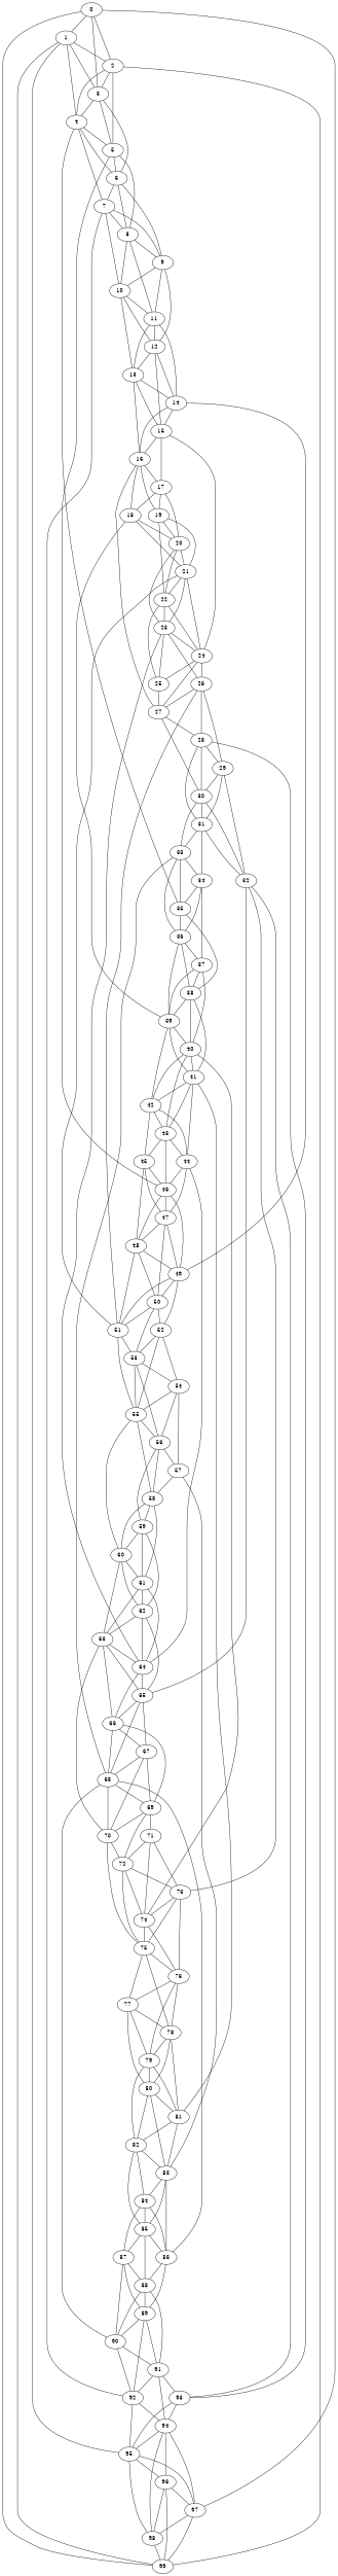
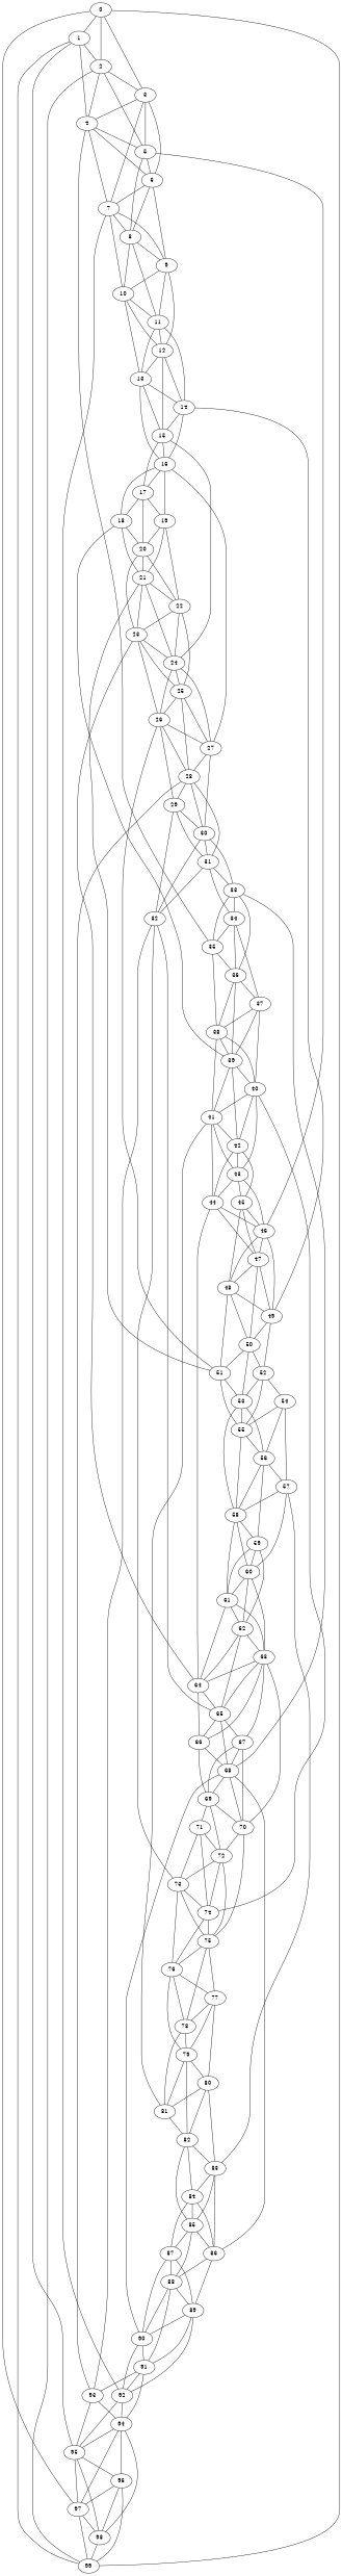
  strict graph {
    edge [is_available=True prob=1.0]
    0
    1
    2
    3
    97
    99
    4
    95
    5
    6
    98
    7
    35
    8
    46
    9
    10
    92
    36
    38
    11
    49
    47
    48
    12
    13
    94
    14
    15
    16
    17
    24
    18
    19
    27
    51
    50
    52
    20
    25
    26
    21
    39
    22
    28
    30
    23
    40
    41
    42
    64
    53
    55
    29
    65
    66
    31
    93
    32
    33
    34
    73
    68
    37
    70
    69
    86
    90
    67
    74
    75
    76
    43
    44
    81
    45
    83
    82
    54
    56
    58
    57
    59
    60
    61
    62
    63
    84
    85
    72
    71
    88
    89
    91
    77
    78
    79
    80
    87
    96
    0 -- 1
    0 -- 2 [prob=0.729649277186]
    0 -- 3 [prob=0.0893434564502]
    0 -- 97 [prob=0.487830721638]
    0 -- 99 [prob=0.152150472562]
    1 -- 2 [prob=0.532089158745]
-   1 -- 3
+   7 -- 3
    1 -- 99 [prob=0.256786447752]
    1 -- 4 [prob=0.376295467251]
    1 -- 95 [prob=0.943707578266]
    2 -- 3 [prob=0.147151911474]
    2 -- 99
    2 -- 4
    2 -- 5 [prob=0.624202322952]
    3 -- 4 [prob=0.902813365891]
    3 -- 5 [prob=0.902502142648]
    3 -- 6 [prob=0.658277464476]
    97 -- 99 [prob=0.80254002105]
    97 -- 98 [prob=0.609161273434]
    4 -- 5 [prob=0.961570457038]
    4 -- 6 [prob=0.202169443395]
    4 -- 7
    4 -- 35 [prob=0.844697738046]
    95 -- 97
    95 -- 98 [prob=0.229879897781]
    95 -- 96 [prob=0.150806915335]
    5 -- 6 [prob=0.41739634333]
    5 -- 8 [prob=0.933306250705]
    5 -- 46
    6 -- 7 [prob=0.809132562273]
    6 -- 8 [prob=0.737634487745]
    6 -- 9 [prob=0.153193938773]
    98 -- 99 [prob=0.59782422243]
    7 -- 8 [prob=0.993253989543]
    7 -- 9 [prob=0.616604799164]
    7 -- 10 [prob=0.29783868836]
    7 -- 92
    35 -- 36
    35 -- 38 [prob=0.21057255106]
    8 -- 9 [prob=0.843790367856]
    8 -- 10 [prob=0.33170992325]
    8 -- 11
    46 -- 49 [prob=0.724792970341]
    46 -- 47 [prob=0.985594166596]
    46 -- 48
    9 -- 10
    9 -- 11 [prob=0.489190310766]
    9 -- 12 [prob=0.238762677382]
    10 -- 11 [prob=0.165854330161]
    10 -- 12
    10 -- 13 [prob=0.65156509246]
    92 -- 95 [prob=0.927823070531]
    92 -- 94 [prob=0.0455431569757]
    36 -- 38 [prob=0.996162442992]
    36 -- 39 [prob=0.744581871253]
    36 -- 37 [prob=0.158732948144]
    38 -- 39 [prob=0.791631352761]
    38 -- 40
    38 -- 41 [prob=0.308289951307]
    11 -- 12 [prob=0.531340573471]
    11 -- 13
    11 -- 14 [prob=0.474217540592]
-   49 -- 51 [prob=0.859127143773]
    49 -- 50 [prob=0.0229951167018]
    49 -- 52
    47 -- 49 [prob=0.737165837156]
    47 -- 48
    47 -- 50 [prob=0.0195733403092]
    48 -- 49 [prob=0.657217208922]
    48 -- 51 [prob=0.209612792967]
    48 -- 50 [prob=0.295904282753]
    12 -- 13 [prob=0.0143440460844]
    12 -- 14 [prob=0.649912580937]
    12 -- 15 [prob=0.250502087404]
    13 -- 14 [prob=0.272576628819]
    13 -- 15 [prob=0.450057216445]
    13 -- 16 [prob=0.433118263437]
    94 -- 97 [prob=0.172926936664]
    94 -- 95 [prob=0.122866523499]
    94 -- 98 [prob=0.481984800693]
    94 -- 96 [prob=0.319838840601]
    14 -- 49 [prob=0.796933236779]
    14 -- 15 [prob=0.160762606743]
    14 -- 16
    15 -- 16 [prob=0.893490619049]
    15 -- 17
    15 -- 24
    16 -- 17 [prob=0.37986255482]
    16 -- 18 [prob=0.448075992929]
    16 -- 19 [prob=0.00648851570475]
    16 -- 27
    17 -- 18 [prob=0.212925866309]
    17 -- 19 [prob=0.952785798203]
    17 -- 20 [prob=0.309696495234]
    24 -- 27 [prob=0.871723747368]
    24 -- 25 [prob=0.000101767756407]
    24 -- 26 [prob=0.853193520528]
    18 -- 20
    18 -- 21 [prob=0.472968973844]
    18 -- 39 [prob=0.216585115923]
    19 -- 20 [prob=0.470154429849]
    19 -- 21 [prob=0.161352314218]
    19 -- 22 [prob=0.675084814217]
    27 -- 28 [prob=0.398670696884]
    27 -- 30 [prob=0.671040447682]
    51 -- 53 [prob=0.614780080326]
    51 -- 55 [prob=0.393977659739]
    50 -- 51
    50 -- 52
    50 -- 53 [prob=0.23056435205]
    52 -- 53 [prob=0.167330129696]
    52 -- 55 [prob=0.339043103587]
    52 -- 54
    20 -- 21 [prob=0.0549141390963]
    20 -- 22 [prob=0.638304094628]
    20 -- 23
    25 -- 27 [prob=0.570730921561]
+   25 -- 26 [prob=0.709853866919]
+   25 -- 28 [prob=0.998349778069]
    26 -- 27 [prob=0.230037172023]
    26 -- 51 [prob=0.925019463091]
    26 -- 28 [prob=0.669634341796]
    26 -- 29 [prob=0.329023143736]
    21 -- 24 [prob=0.604709858071]
    21 -- 51 [prob=0.192070874829]
    21 -- 22 [prob=0.3573127662]
    21 -- 23 [prob=0.391241066904]
    39 -- 40
    39 -- 41
    39 -- 42
    22 -- 24 [prob=0.563978206196]
    22 -- 25 [prob=0.0387679485521]
    22 -- 23 [prob=0.0212865746983]
    28 -- 30
    28 -- 29 [prob=0.430887498618]
    28 -- 31 [prob=0.839814633946]
    28 -- 93 [prob=0.405083866981]
    30 -- 31 [prob=0.52856164076]
    30 -- 32 [prob=0.356197937021]
    30 -- 33 [prob=0.815411686345]
    23 -- 24 [prob=0.523645642841]
    23 -- 25
    23 -- 26
    23 -- 64 [prob=0.111778822017]
    40 -- 41 [prob=0.242594582476]
    40 -- 42 [prob=0.521881573551]
    40 -- 74 [prob=0.938480713956]
    40 -- 43
    41 -- 42 [prob=0.21064606677]
    41 -- 43 [prob=0.00613593587347]
    41 -- 44 [prob=0.348894977088]
    41 -- 81 [prob=0.681764493659]
    42 -- 43 [prob=0.390715427217]
    42 -- 44 [prob=0.404020831243]
    42 -- 45 [prob=0.0924630187034]
    64 -- 65 [prob=0.681766747053]
    64 -- 66 [prob=0.163735413832]
    53 -- 55 [prob=0.498451181884]
-   53 -- 54 [prob=0.219215291708]
+   53 -- 58 [prob=0.219215291708]
    53 -- 56 [prob=0.62812512892]
    55 -- 56
    55 -- 58
    29 -- 30 [prob=0.817310242562]
    29 -- 31 [prob=0.389584551269]
    29 -- 32 [prob=0.96345640183]
    65 -- 66 [prob=0.895099283529]
    65 -- 68 [prob=0.314600799168]
    65 -- 67 [prob=0.187340669221]
    66 -- 68 [prob=0.978322730324]
    66 -- 69 [prob=0.0666651846445]
-   66 -- 67 [prob=0.137845168556]
+   63 -- 67 [prob=0.137845168556]
    31 -- 32 [prob=0.336441564191]
    31 -- 33
    31 -- 34
    93 -- 95 [prob=0.499439096571]
    93 -- 94 [prob=0.816363455925]
    32 -- 65 [prob=0.615124553412]
    32 -- 93
    32 -- 73 [prob=0.0892439466236]
    33 -- 35 [prob=0.625630420536]
    33 -- 36 [prob=0.982291824454]
    33 -- 34
    33 -- 68 [prob=0.150867871495]
    34 -- 35
    34 -- 36 [prob=0.875906151757]
    34 -- 37 [prob=0.295346356737]
    73 -- 74 [prob=0.0660799929157]
    73 -- 75 [prob=0.840353192217]
    73 -- 76 [prob=0.273811574916]
    68 -- 70 [prob=0.697665620154]
    68 -- 69 [prob=0.920426515225]
    68 -- 86
    68 -- 90
    37 -- 38
    37 -- 39
    37 -- 40 [prob=0.461807383718]
    70 -- 75
    70 -- 72
    69 -- 70
    69 -- 72 [prob=0.00239547842137]
    69 -- 71 [prob=0.805918675543]
    86 -- 88 [prob=0.25501326629]
    86 -- 89 [prob=0.440188018926]
    90 -- 92
    90 -- 91 [prob=0.0462826797884]
    67 -- 68 [prob=0.694152967736]
    67 -- 70 [prob=0.372079373906]
    67 -- 69 [prob=0.106543986768]
    74 -- 75 [prob=0.0185874264277]
    74 -- 76 [prob=0.869915479158]
    75 -- 76 [prob=0.142438813503]
    75 -- 77
    75 -- 78 [prob=0.050771199462]
    76 -- 77
    76 -- 78 [prob=0.832680518633]
    76 -- 79
    43 -- 46 [prob=0.682336088067]
    43 -- 44 [prob=0.521372102362]
    43 -- 45 [prob=0.641589669791]
    44 -- 46 [prob=0.830026524608]
    44 -- 47
    44 -- 64 [prob=0.623960560566]
-   81 -- 83 [prob=0.303172783498]
    81 -- 82
    45 -- 46 [prob=0.726339147113]
    45 -- 47 [prob=0.0413647332061]
    45 -- 48 [prob=0.40286585812]
    83 -- 86 [prob=0.953815910756]
    83 -- 84 [prob=0.304153154333]
    83 -- 85
    82 -- 83 [prob=0.110122033865]
    82 -- 84 [prob=0.816063205822]
    82 -- 85
    54 -- 55 [prob=0.410232958094]
    54 -- 56 [prob=0.0698150905823]
    54 -- 57 [prob=0.270994730028]
    56 -- 58 [prob=0.31345868525]
    56 -- 57 [prob=0.767819654972]
    56 -- 59
    58 -- 59 [prob=0.863642286269]
    58 -- 60
    58 -- 61
    57 -- 83 [prob=0.236545695943]
    57 -- 58 [prob=0.0712985481131]
-   55 -- 60 [prob=0.219630774728]
+   57 -- 60 [prob=0.219630774728]
    59 -- 60 [prob=0.377111553727]
    59 -- 61 [prob=0.86100120944]
    59 -- 62 [prob=0.64537794542]
    60 -- 61 [prob=0.223683996855]
    60 -- 62 [prob=0.647282363532]
    60 -- 63 [prob=0.584235947817]
    61 -- 64 [prob=0.067931629663]
    61 -- 62 [prob=0.902184264738]
    61 -- 63 [prob=0.9982920449]
    62 -- 64 [prob=0.544078702667]
    62 -- 65 [prob=0.070136464701]
    62 -- 63
    63 -- 64 [prob=0.285437417413]
    63 -- 65
    63 -- 66 [prob=0.789543796798]
    63 -- 70 [prob=0.853112765908]
    84 -- 86
    84 -- 85 [prob=0.382346989624]
    84 -- 87 [prob=0.92600853041]
    85 -- 86 [prob=0.300523839919]
    85 -- 88 [prob=0.676832745567]
    85 -- 87 [prob=0.390755054774]
    72 -- 73 [prob=0.79951476765]
    72 -- 74 [prob=0.479149187026]
    72 -- 75
    71 -- 73
    71 -- 74 [prob=0.246142787196]
    71 -- 72 [prob=0.568885697851]
    88 -- 90 [prob=0.72694740388]
    88 -- 89 [prob=0.733216431978]
    88 -- 91
    89 -- 92 [prob=0.052502110499]
    89 -- 90 [prob=0.456874732098]
    89 -- 91
    91 -- 92
    91 -- 94 [prob=0.683938807464]
    91 -- 93 [prob=0.605159204532]
    77 -- 78 [prob=0.296288831259]
    77 -- 79
    77 -- 80
    78 -- 81
    78 -- 79
-   78 -- 80
    79 -- 81 [prob=0.482631266047]
    79 -- 82
    79 -- 80
    80 -- 81 [prob=0.181898012548]
    80 -- 83 [prob=0.561299118173]
    80 -- 82 [prob=0.829688060762]
    87 -- 90 [prob=0.776112006593]
    87 -- 88
    87 -- 89 [prob=0.280889513533]
    96 -- 97
    96 -- 99 [prob=0.45326849429]
    96 -- 98 [prob=0.183090860461]
  }
